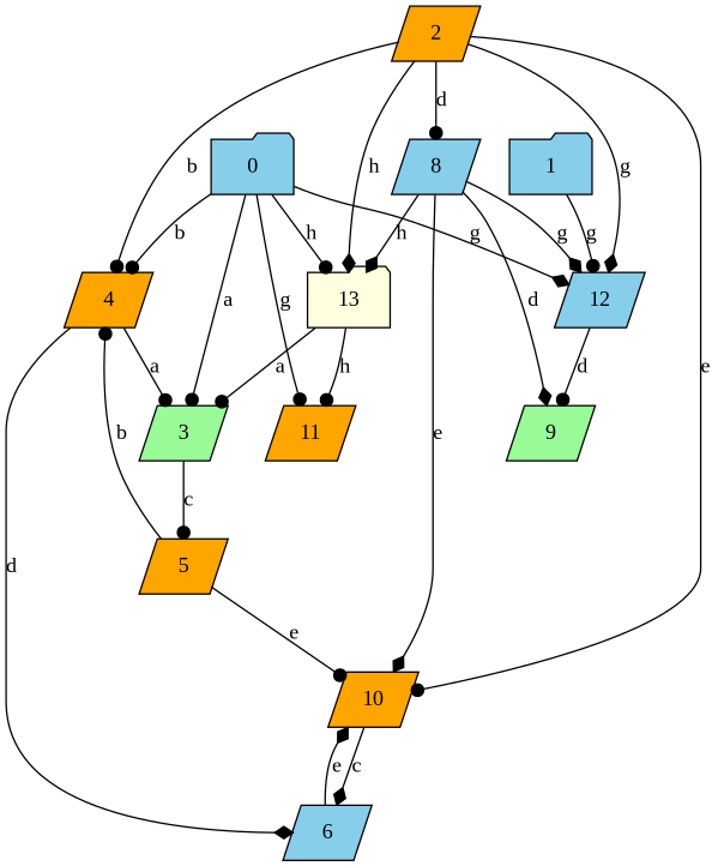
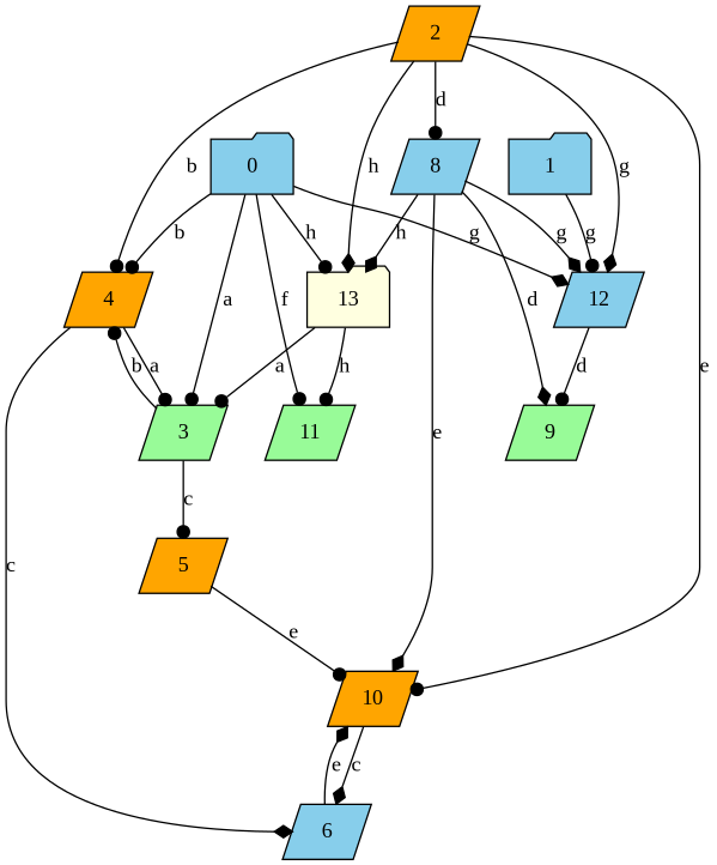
  strict digraph {
    fontname="Liberation Serif"
    node [fillcolor=skyblue fontname="Liberation Serif" shape=parallelogram style=filled]
    edge [arrowhead=dot fontname="Liberation Serif"]
    2 [fillcolor=orange]
    4 [fillcolor=orange]
    8
    10 [fillcolor=orange]
    12
    13 [fillcolor=lightyellow shape=folder]
    3 [fillcolor=palegreen]
    6
    9 [fillcolor=palegreen]
-   11 [fillcolor=orange]
+   11 [fillcolor=palegreen]
    0 [shape=folder]
    5 [fillcolor=orange]
    1 [shape=folder]
    2 -> 4 [label=b]
    2 -> 8 [label=d]
    2 -> 10 [label=e]
    2 -> 12 [arrowhead=diamond label=g]
    2 -> 13 [arrowhead=diamond label=h]
    4 -> 3 [label=a]
-   4 -> 6 [arrowhead=diamond label=d]
+   4 -> 6 [arrowhead=diamond label=c]
    8 -> 10 [arrowhead=diamond label=e]
    8 -> 12 [arrowhead=diamond label=g]
    8 -> 13 [arrowhead=diamond label=h]
    8 -> 9 [arrowhead=diamond label=d]
    10 -> 6 [arrowhead=diamond label=c]
    12 -> 9 [label=d]
    13 -> 3 [label=a]
    13 -> 11 [label=h]
-   5 -> 4 [label=b]
+   3 -> 4 [label=b]
    3 -> 5 [label=c]
    6 -> 10 [arrowhead=diamond label=e]
    0 -> 4 [label=b]
    0 -> 12 [arrowhead=diamond label=g]
    0 -> 13 [label=h]
    0 -> 3 [label=a]
-   0 -> 11 [label=g]
+   0 -> 11 [label=f]
    5 -> 10 [label=e]
    1 -> 12 [label=g]
  }
